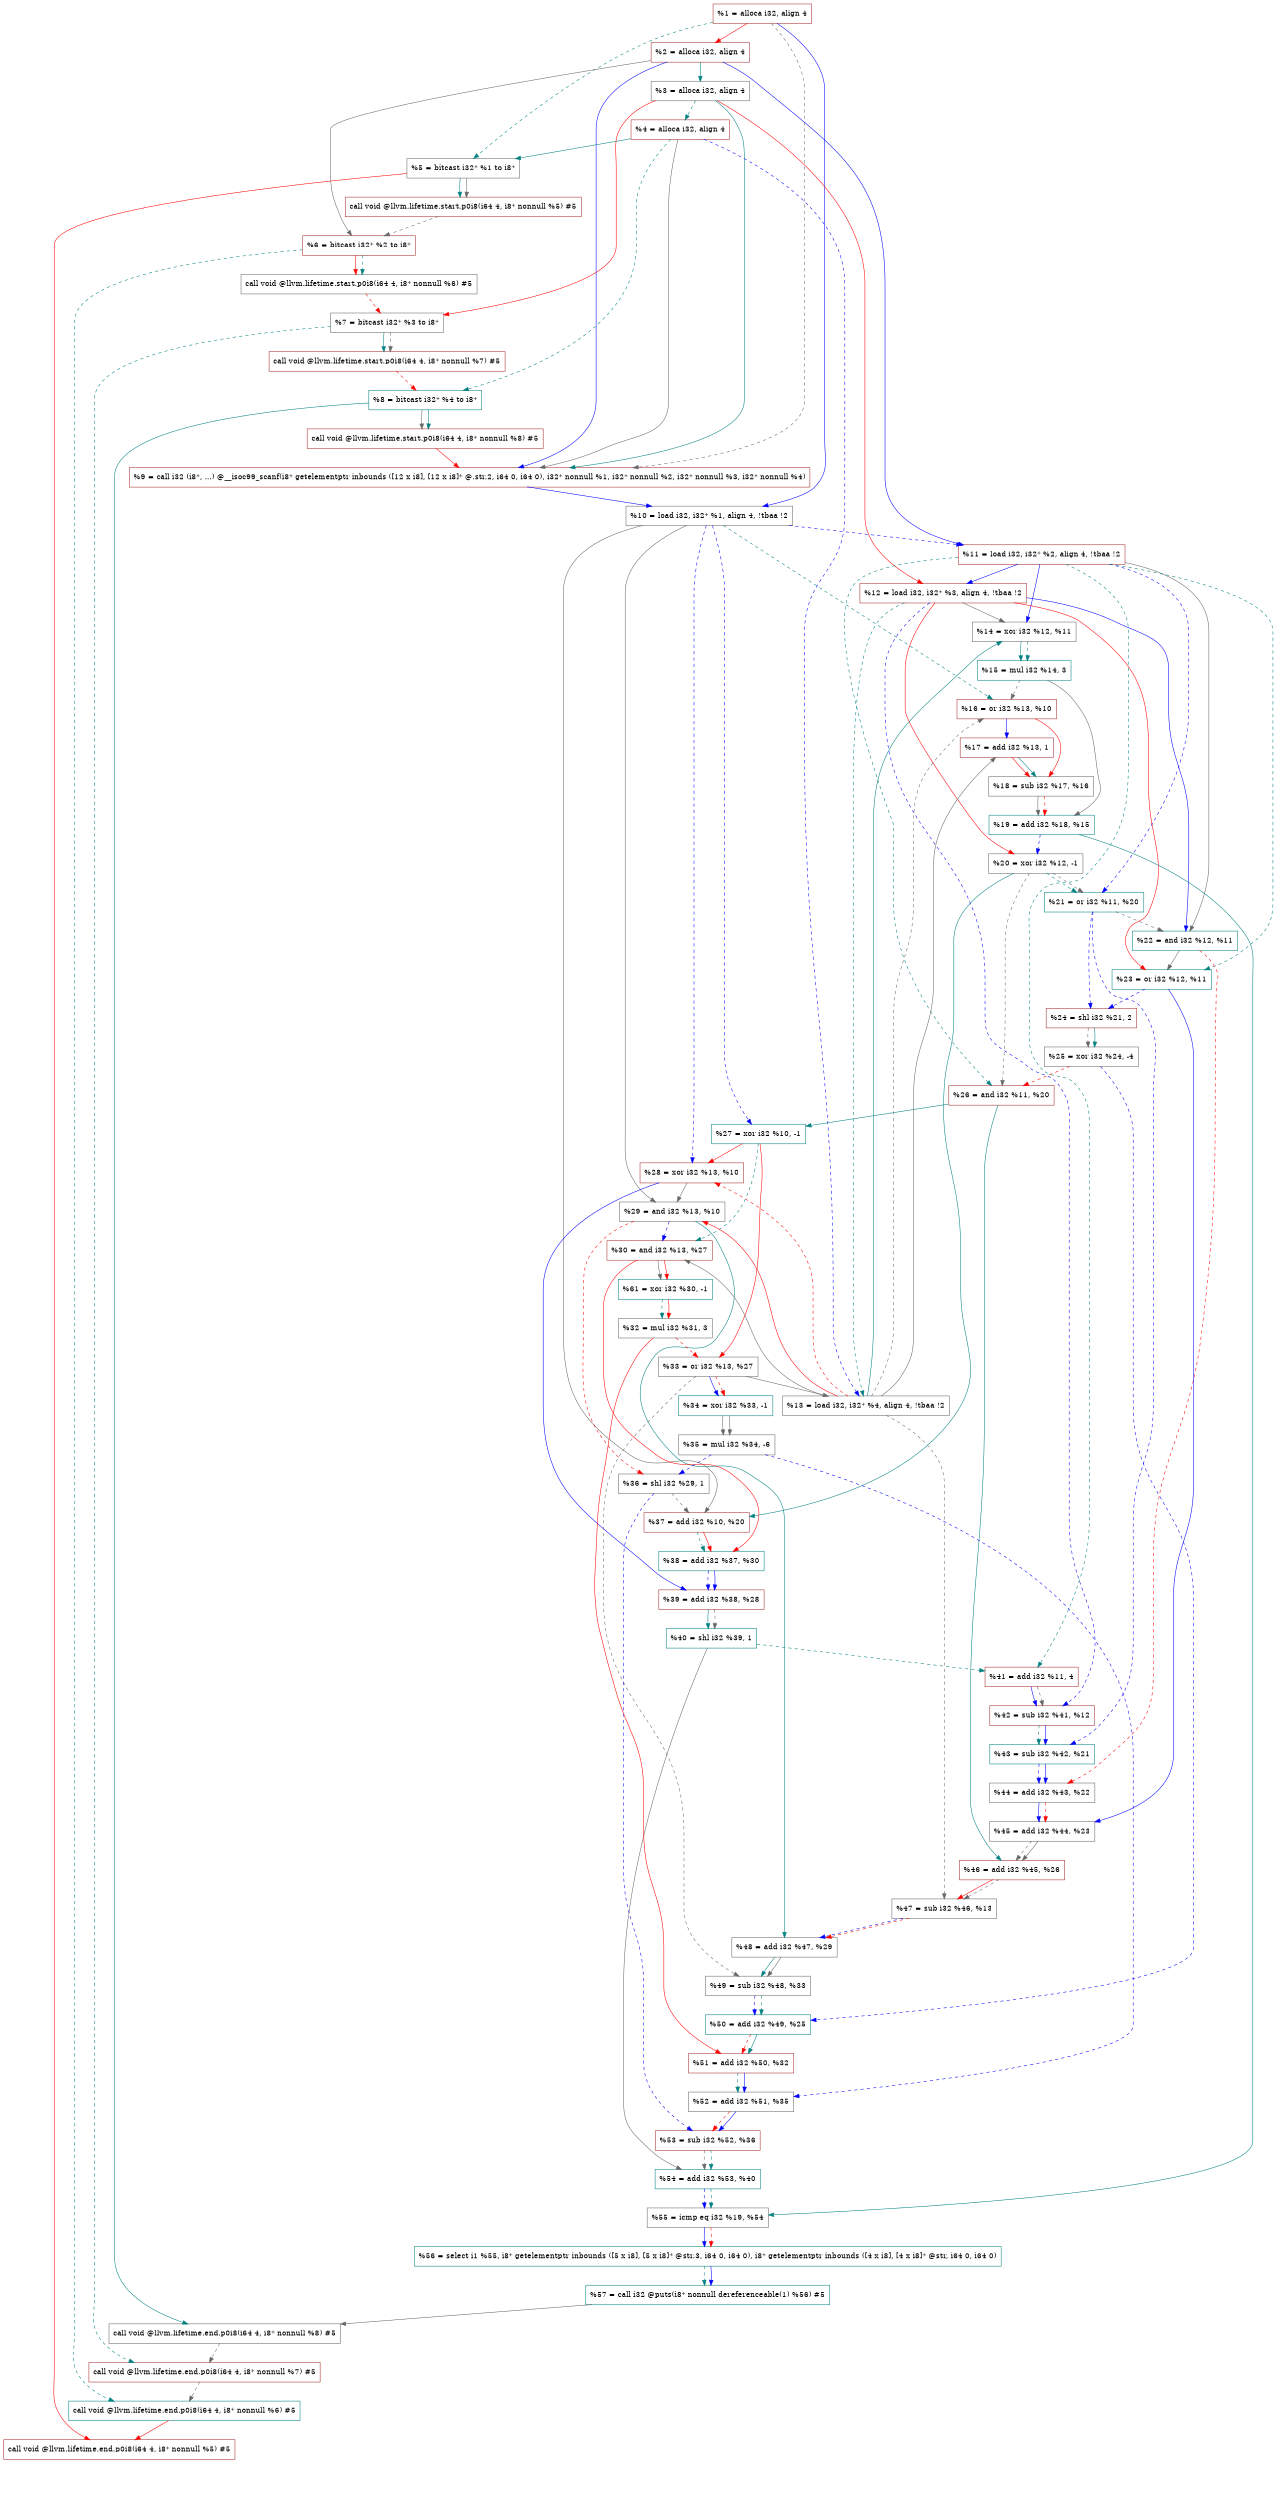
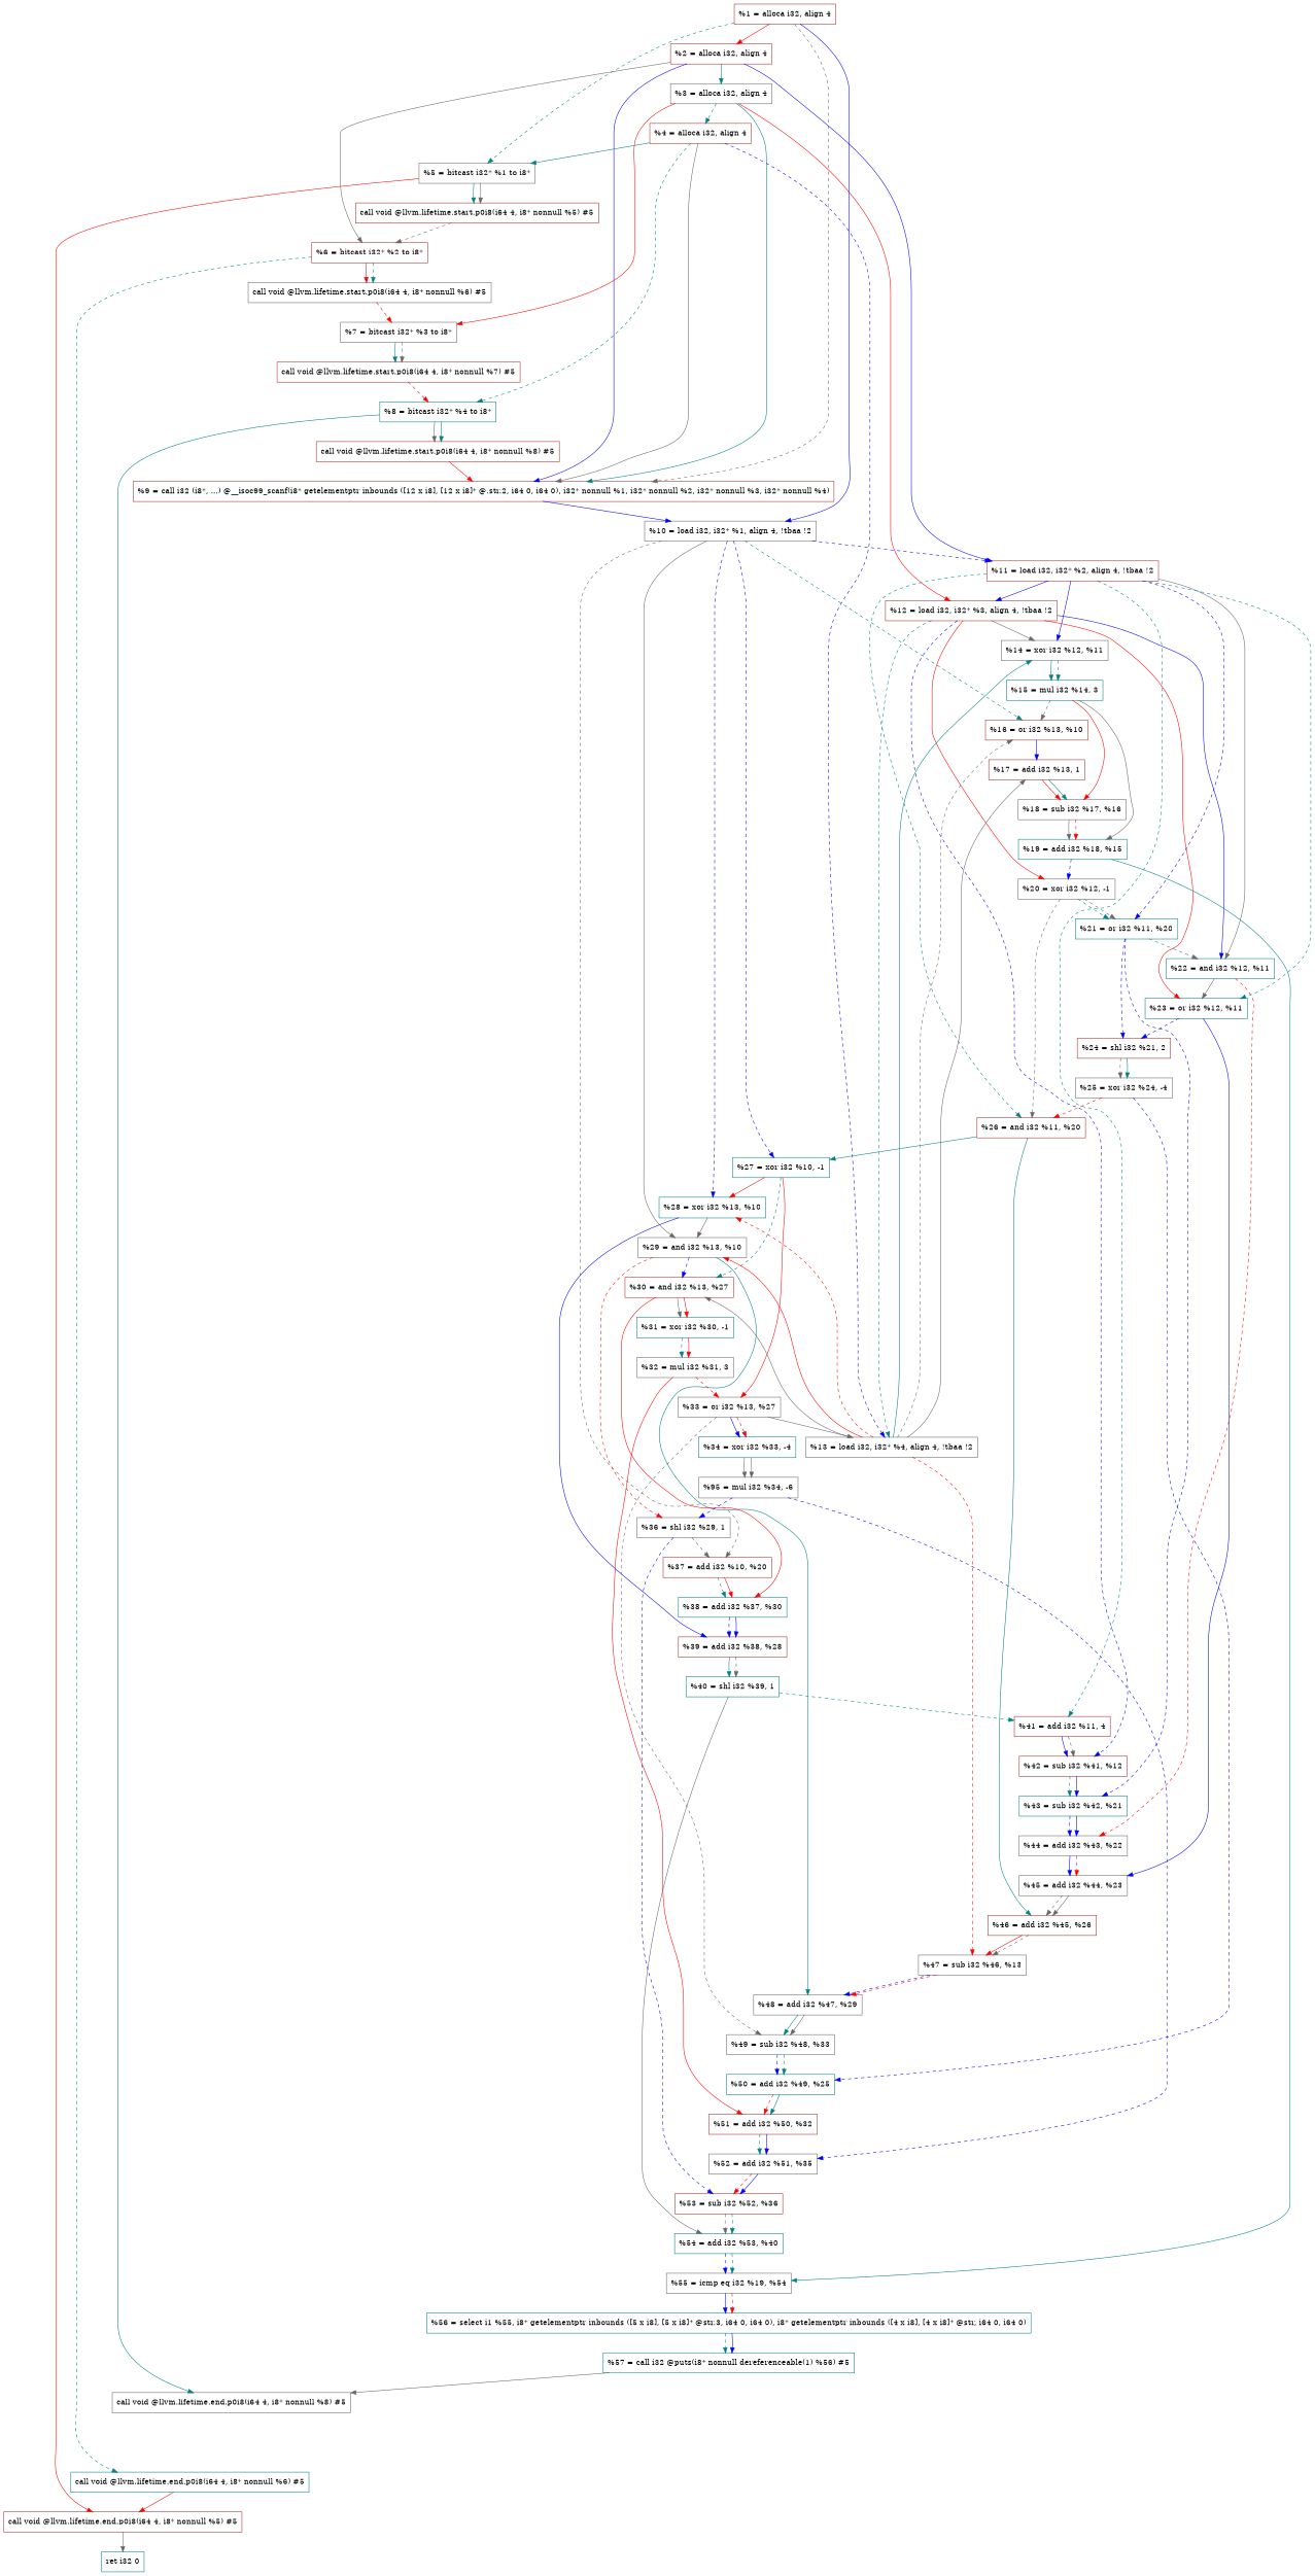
  digraph {
    node [color=brown shape=record]
    edge [color=teal style=solid]
    n1 [label="  %1 = alloca i32, align 4"]
    n2 [label="  %2 = alloca i32, align 4"]
    n3 [color=gray40 label="  %5 = bitcast i32* %1 to i8*"]
    n4 [label="  %9 = call i32 (i8*, ...) @__isoc99_scanf(i8* getelementptr inbounds ([12 x i8], [12 x i8]* @.str.2, i64 0, i64 0), i32* nonnull %1, i32* nonnull %2, i32* nonnull %3, i32* nonnull %4)"]
    n5 [color=gray40 label="  %10 = load i32, i32* %1, align 4, !tbaa !2"]
    n6 [color=gray40 label="  %3 = alloca i32, align 4"]
    n7 [label="  %6 = bitcast i32* %2 to i8*"]
    n8 [label="  %11 = load i32, i32* %2, align 4, !tbaa !2"]
    n9 [label="  call void @llvm.lifetime.start.p0i8(i64 4, i8* nonnull %5) #5"]
    n10 [label="  call void @llvm.lifetime.end.p0i8(i64 4, i8* nonnull %5) #5"]
    n11 [label="  %16 = or i32 %13, %10"]
    n12 [color=teal label="  %27 = xor i32 %10, -1"]
-   n13 [label="  %28 = xor i32 %13, %10"]
+   n13 [color=teal label="  %28 = xor i32 %13, %10"]
    n14 [color=gray40 label="  %29 = and i32 %13, %10"]
    n15 [label="  %37 = add i32 %10, %20"]
    n16 [label="  %4 = alloca i32, align 4"]
    n17 [color=gray40 label="  %7 = bitcast i32* %3 to i8*"]
    n18 [label="  %12 = load i32, i32* %3, align 4, !tbaa !2"]
    n19 [color=gray40 label="  call void @llvm.lifetime.start.p0i8(i64 4, i8* nonnull %6) #5"]
    n20 [color=teal label="  call void @llvm.lifetime.end.p0i8(i64 4, i8* nonnull %6) #5"]
    n21 [color=gray40 label="  %14 = xor i32 %12, %11"]
    n22 [color=teal label="  %21 = or i32 %11, %20"]
    n23 [color=teal label="  %22 = and i32 %12, %11"]
    n24 [color=teal label="  %23 = or i32 %12, %11"]
    n25 [label="  %26 = and i32 %11, %20"]
    n26 [label="  %41 = add i32 %11, 4"]
    n27 [color=teal label="  %8 = bitcast i32* %4 to i8*"]
    n28 [color=gray40 label="  %13 = load i32, i32* %4, align 4, !tbaa !2"]
    n29 [label="  call void @llvm.lifetime.start.p0i8(i64 4, i8* nonnull %7) #5"]
-   n30 [label="  call void @llvm.lifetime.end.p0i8(i64 4, i8* nonnull %7) #5"]
    n31 [color=gray40 label="  %20 = xor i32 %12, -1"]
    n32 [label="  %42 = sub i32 %41, %12"]
    n33 [label="  call void @llvm.lifetime.start.p0i8(i64 4, i8* nonnull %8) #5"]
    n34 [color=gray40 label="  call void @llvm.lifetime.end.p0i8(i64 4, i8* nonnull %8) #5"]
    n35 [label="  %17 = add i32 %13, 1"]
    n36 [label="  %30 = and i32 %13, %27"]
    n37 [color=gray40 label="  %47 = sub i32 %46, %13"]
+   n38 [color=teal label="  ret i32 0"]
    n39 [color=gray40 label="  %18 = sub i32 %17, %16"]
    n40 [color=gray40 label="  %33 = or i32 %13, %27"]
    n41 [label="  %39 = add i32 %38, %28"]
    n42 [color=gray40 label="  %36 = shl i32 %29, 1"]
    n43 [color=gray40 label="  %48 = add i32 %47, %29"]
    n44 [color=teal label="  %38 = add i32 %37, %30"]
    n45 [color=teal label="  %15 = mul i32 %14, 3"]
    n46 [label="  %24 = shl i32 %21, 2"]
    n47 [color=teal label="  %43 = sub i32 %42, %21"]
    n48 [color=gray40 label="  %44 = add i32 %43, %22"]
    n49 [color=gray40 label="  %45 = add i32 %44, %23"]
    n50 [label="  %46 = add i32 %45, %26"]
-   n51 [color=teal label="%61 = xor i32 %30, -1"]
-   n52 [color=teal label="  %34 = xor i32 %33, -1"]
+   n51 [color=teal label="  %31 = xor i32 %30, -1"]
+   n52 [color=teal label="%34 = xor i32 %33, -4"]
    n53 [color=gray40 label="  %49 = sub i32 %48, %33"]
    n54 [color=teal label="  %19 = add i32 %18, %15"]
    n55 [color=gray40 label="  %55 = icmp eq i32 %19, %54"]
    n56 [color=teal label="  %56 = select i1 %55, i8* getelementptr inbounds ([5 x i8], [5 x i8]* @str.3, i64 0, i64 0), i8* getelementptr inbounds ([4 x i8], [4 x i8]* @str, i64 0, i64 0)"]
    n57 [color=gray40 label="  %25 = xor i32 %24, -4"]
    n58 [color=teal label="  %50 = add i32 %49, %25"]
    n59 [label="  %51 = add i32 %50, %32"]
    n60 [color=teal label="  %40 = shl i32 %39, 1"]
    n61 [label="  %53 = sub i32 %52, %36"]
    n62 [color=gray40 label="  %32 = mul i32 %31, 3"]
    n63 [color=gray40 label="  %52 = add i32 %51, %35"]
-   n64 [color=gray40 label="  %35 = mul i32 %34, -6"]
+   n64 [color=gray40 label="%95 = mul i32 %34, -6"]
    n65 [color=teal label="  %54 = add i32 %53, %40"]
    n66 [color=teal label="  %57 = call i32 @puts(i8* nonnull dereferenceable(1) %56) #5"]
    n1 -> n2 [color=red]
    n1 -> n3 [style=dashed]
    n1 -> n4 [color=gray40 style=dashed]
    n1 -> n5 [color=blue]
    n2 -> n4 [color=blue]
    n2 -> n6
    n2 -> n7 [color=gray40]
    n2 -> n8 [color=blue]
    n3 -> n9
    n3 -> n9 [color=gray40]
    n3 -> n10 [color=red]
    n4 -> n5 [color=blue]
    n5 -> n8 [color=blue style=dashed]
    n5 -> n11 [style=dashed]
    n5 -> n12 [color=blue style=dashed]
    n5 -> n13 [color=blue style=dashed]
    n5 -> n14 [color=gray40]
-   n5 -> n15 [color=gray40]
+   n5 -> n15 [color=gray40 style=dashed]
    n6 -> n4
    n6 -> n16 [style=dashed]
    n6 -> n17 [color=red]
    n6 -> n18 [color=red]
    n7 -> n19 [color=red]
    n7 -> n19 [style=dashed]
    n7 -> n20 [style=dashed]
    n8 -> n18 [color=blue]
    n8 -> n21 [color=blue]
    n8 -> n22 [color=blue style=dashed]
    n8 -> n23 [color=gray40]
    n8 -> n24 [style=dashed]
    n8 -> n25 [style=dashed]
    n8 -> n26 [style=dashed]
    n9 -> n7 [color=gray40 style=dashed]
+   n10 -> n38 [color=gray40]
    n11 -> n35 [color=blue]
-   n11 -> n39 [color=red]
+   n45 -> n39 [color=red]
    n12 -> n13 [color=red]
    n12 -> n36 [style=dashed]
    n12 -> n40 [color=red]
    n13 -> n14 [color=gray40]
    n13 -> n41 [color=blue]
    n14 -> n36 [color=blue style=dashed]
    n14 -> n42 [color=red style=dashed]
    n14 -> n43
    n15 -> n44 [style=dashed]
    n15 -> n44 [color=red]
    n16 -> n3
    n16 -> n4 [color=gray40]
    n16 -> n27 [style=dashed]
    n16 -> n28 [color=blue style=dashed]
    n17 -> n29
    n17 -> n29 [color=gray40 style=dashed]
-   n17 -> n30 [style=dashed]
    n18 -> n21 [color=gray40]
    n18 -> n23 [color=blue]
    n18 -> n24 [color=red]
    n18 -> n28 [style=dashed]
    n18 -> n31 [color=red]
    n18 -> n32 [color=blue style=dashed]
    n19 -> n17 [color=red style=dashed]
    n20 -> n10 [color=red]
    n21 -> n45
    n21 -> n45 [style=dashed]
    n22 -> n23 [color=gray40 style=dashed]
    n22 -> n46 [color=blue style=dashed]
    n22 -> n47 [color=blue style=dashed]
    n23 -> n24 [color=gray40]
    n23 -> n48 [color=red style=dashed]
    n24 -> n46 [color=blue style=dashed]
    n24 -> n49 [color=blue]
    n25 -> n12
    n25 -> n50
    n26 -> n32 [color=blue]
    n26 -> n32 [color=gray40 style=dashed]
    n27 -> n33 [color=gray40]
    n27 -> n33
    n27 -> n34
    n28 -> n11 [color=gray40 style=dashed]
    n28 -> n13 [color=red style=dashed]
    n28 -> n14 [color=red]
    n28 -> n21
    n28 -> n35 [color=gray40]
    n28 -> n36 [color=gray40]
-   n28 -> n37 [color=gray40 style=dashed]
+   n28 -> n37 [color=red style=dashed]
    n29 -> n27 [color=red style=dashed]
-   n30 -> n20 [color=gray40 style=dashed]
-   n31 -> n15
    n31 -> n22 [style=dashed]
    n31 -> n22 [color=gray40 style=dashed]
    n31 -> n25 [color=gray40 style=dashed]
    n32 -> n47 [style=dashed]
    n32 -> n47 [color=blue]
    n33 -> n4 [color=red]
-   n34 -> n30 [color=gray40 style=dashed]
    n35 -> n39 [color=red]
    n35 -> n39
    n36 -> n44 [color=red]
    n36 -> n51 [color=gray40]
    n36 -> n51 [color=red]
    n37 -> n43 [color=blue style=dashed]
    n37 -> n43 [color=red style=dashed]
    n39 -> n54 [color=gray40]
    n39 -> n54 [color=red style=dashed]
    n40 -> n28 [color=gray40]
    n40 -> n52 [color=blue]
    n40 -> n52 [color=red style=dashed]
    n40 -> n53 [color=gray40 style=dashed]
    n41 -> n60
    n41 -> n60 [color=gray40 style=dashed]
    n42 -> n15 [color=gray40 style=dashed]
    n42 -> n61 [color=blue style=dashed]
    n43 -> n53
    n43 -> n53 [color=gray40]
    n44 -> n41 [color=blue style=dashed]
    n44 -> n41 [color=blue]
    n45 -> n11 [color=gray40 style=dashed]
    n45 -> n54 [color=gray40]
    n46 -> n57 [color=gray40 style=dashed]
    n46 -> n57
    n47 -> n48 [color=blue style=dashed]
    n47 -> n48 [color=blue]
    n48 -> n49 [color=blue]
    n48 -> n49 [color=red style=dashed]
    n49 -> n50 [color=gray40 style=dashed]
    n49 -> n50 [color=gray40]
    n50 -> n37 [color=red]
    n50 -> n37 [color=gray40 style=dashed]
    n51 -> n62 [style=dashed]
    n51 -> n62 [color=red]
    n52 -> n64 [color=gray40]
    n52 -> n64 [color=gray40]
    n53 -> n58 [color=blue style=dashed]
    n53 -> n58 [style=dashed]
    n54 -> n31 [color=blue style=dashed]
    n54 -> n55
    n55 -> n56 [color=blue]
    n55 -> n56 [color=red style=dashed]
    n56 -> n66 [style=dashed]
    n56 -> n66 [color=blue]
    n57 -> n25 [color=red style=dashed]
    n57 -> n58 [color=blue style=dashed]
    n58 -> n59 [color=red style=dashed]
    n58 -> n59
    n59 -> n63 [style=dashed]
    n59 -> n63 [color=blue]
    n60 -> n26 [style=dashed]
    n60 -> n65 [color=gray40]
    n61 -> n65 [color=gray40 style=dashed]
    n61 -> n65 [style=dashed]
    n62 -> n40 [color=red style=dashed]
    n62 -> n59 [color=red]
    n63 -> n61 [color=red style=dashed]
    n63 -> n61 [color=blue]
    n64 -> n42 [color=blue style=dashed]
    n64 -> n63 [color=blue style=dashed]
    n65 -> n55 [color=blue style=dashed]
    n65 -> n55 [style=dashed]
    n66 -> n34 [color=gray40]
  }
